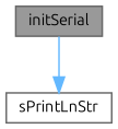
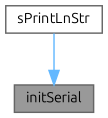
  digraph {
    rankdir=TB
    fontname=Ubuntu
    node [fontname=Ubuntu fontsize=10 shape=box style=filled]
    n1 [color=gray40 fillcolor=grey60 fontcolor=black height=0.2 label=initSerial width=0.4]
    n2 [color=grey40 fillcolor=white height=0.2 label=sPrintLnStr width=0.4]
-   n1 -> n2 [color=steelblue1 fontname=Ubuntu fontsize=10 labelfontname=Helvetica labelfontsize=10 style=solid]
+   n2 -> n1 [color=steelblue1 fontname=Ubuntu fontsize=10 labelfontname=Helvetica labelfontsize=10 style=solid]
  }
